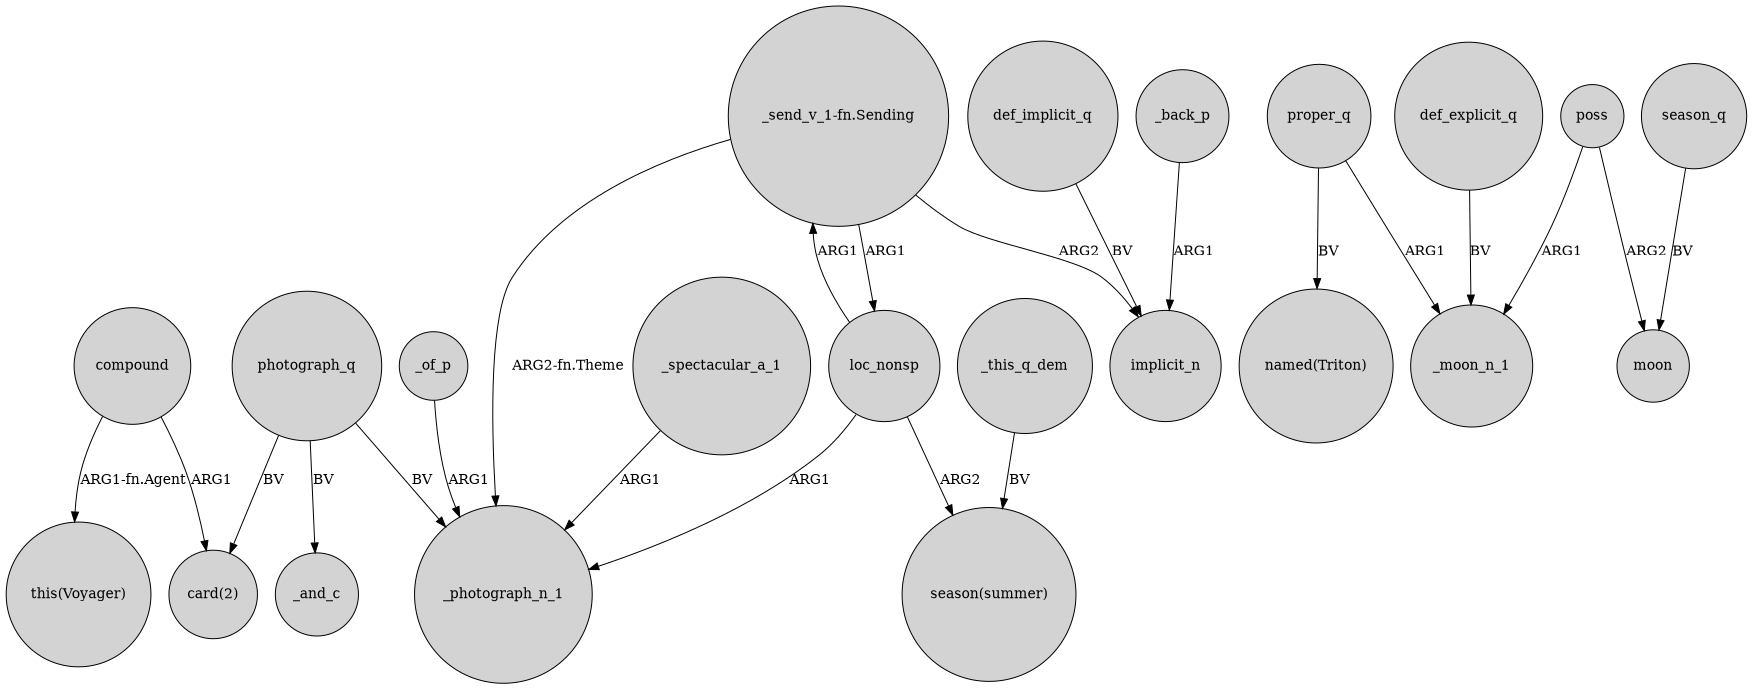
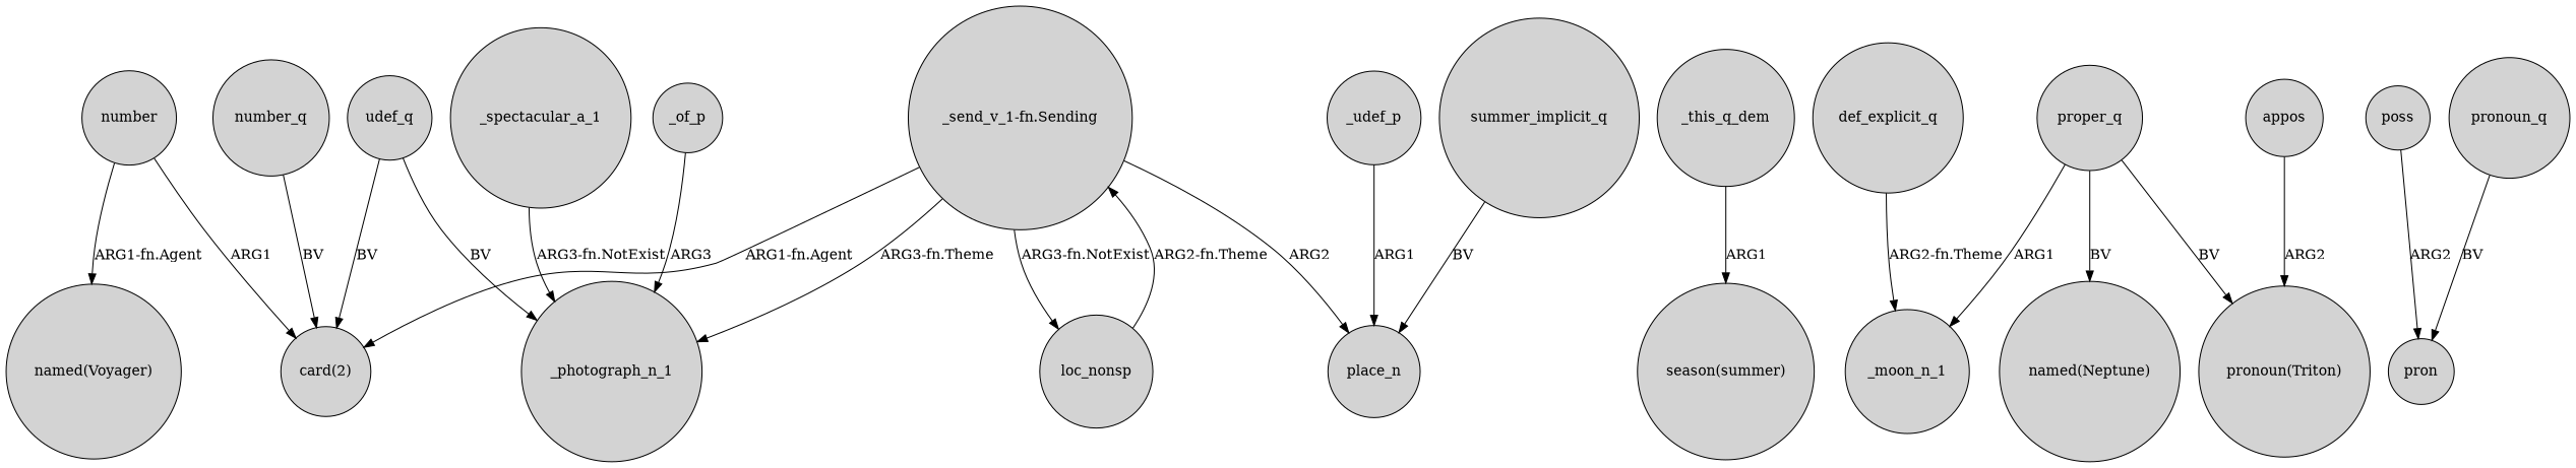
  digraph {
    node [shape=circle style=filled]
-   compound
-   "named(Voyager)" [label="this(Voyager)"]
+   compound [label=number]
+   "named(Voyager)"
    "card(2)"
    _this_q_dem
    "season(summer)"
    proper_q
-   "named(Triton)"
+   "named(Neptune)"
+   "named(Triton)" [label="pronoun(Triton)"]
    _moon_n_1
    poss
-   pron [label=moon]
+   pron
    def_explicit_q
    _of_p
    _photograph_n_1
    "_send_v_1-fn.Sending"
    loc_nonsp
-   place_n [label=implicit_n]
-   def_implicit_q
-   pronoun_q [label=season_q]
-   udef_q [label=photograph_q]
-   _and_c
+   place_n
+   def_implicit_q [label=summer_implicit_q]
+   pronoun_q
+   udef_q
    _spectacular_a_1
-   _back_p
+   appos
+   _back_p [label=_udef_p]
+   number_q
    compound -> "named(Voyager)" [label="ARG1-fn.Agent"]
    compound -> "card(2)" [label=ARG1]
-   _this_q_dem -> "season(summer)" [label=BV]
+   _this_q_dem -> "season(summer)" [label=ARG1]
+   proper_q -> "named(Neptune)" [label=BV]
    proper_q -> "named(Triton)" [label=BV]
    proper_q -> _moon_n_1 [label=ARG1]
-   poss -> _moon_n_1 [label=ARG1]
    poss -> pron [label=ARG2]
-   def_explicit_q -> _moon_n_1 [label=BV]
-   _of_p -> _photograph_n_1 [label=ARG1]
-   "_send_v_1-fn.Sending" -> _photograph_n_1 [label="ARG2-fn.Theme"]
-   "_send_v_1-fn.Sending" -> loc_nonsp [label=ARG1]
+   def_explicit_q -> _moon_n_1 [label="ARG2-fn.Theme"]
+   _of_p -> _photograph_n_1 [label=ARG3]
+   "_send_v_1-fn.Sending" -> "card(2)" [label="ARG1-fn.Agent"]
+   "_send_v_1-fn.Sending" -> _photograph_n_1 [label="ARG3-fn.Theme"]
+   "_send_v_1-fn.Sending" -> loc_nonsp [label="ARG3-fn.NotExist"]
    "_send_v_1-fn.Sending" -> place_n [label=ARG2]
-   loc_nonsp -> "season(summer)" [label=ARG2]
-   loc_nonsp -> _photograph_n_1 [label=ARG1]
-   loc_nonsp -> "_send_v_1-fn.Sending" [label=ARG1]
+   loc_nonsp -> "_send_v_1-fn.Sending" [label="ARG2-fn.Theme"]
    def_implicit_q -> place_n [label=BV]
    pronoun_q -> pron [label=BV]
    udef_q -> "card(2)" [label=BV]
    udef_q -> _photograph_n_1 [label=BV]
-   udef_q -> _and_c [label=BV]
-   _spectacular_a_1 -> _photograph_n_1 [label=ARG1]
+   _spectacular_a_1 -> _photograph_n_1 [label="ARG3-fn.NotExist"]
+   appos -> "named(Triton)" [label=ARG2]
    _back_p -> place_n [label=ARG1]
+   number_q -> "card(2)" [label=BV]
  }
